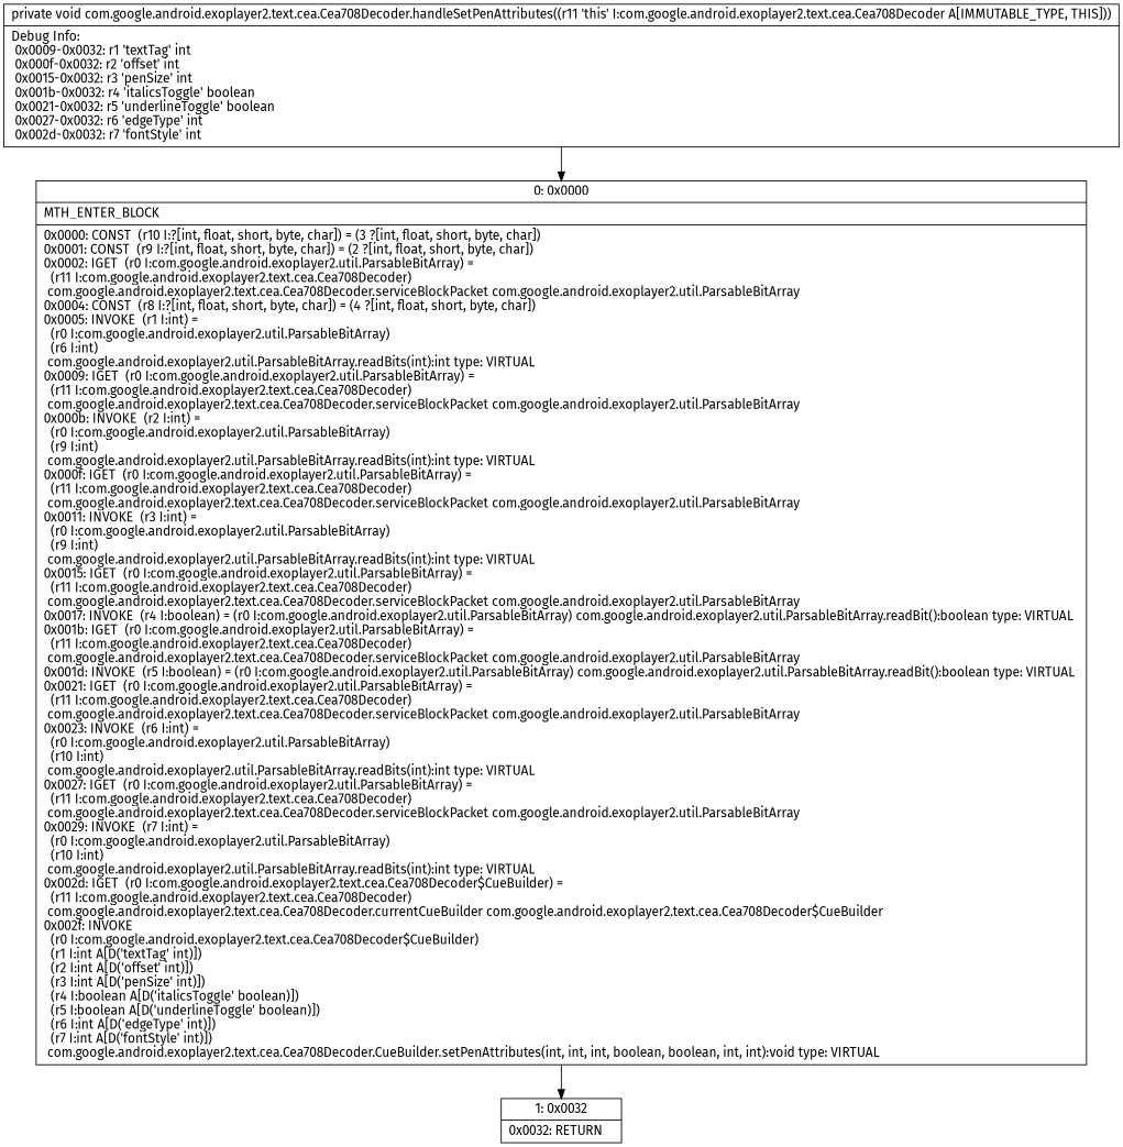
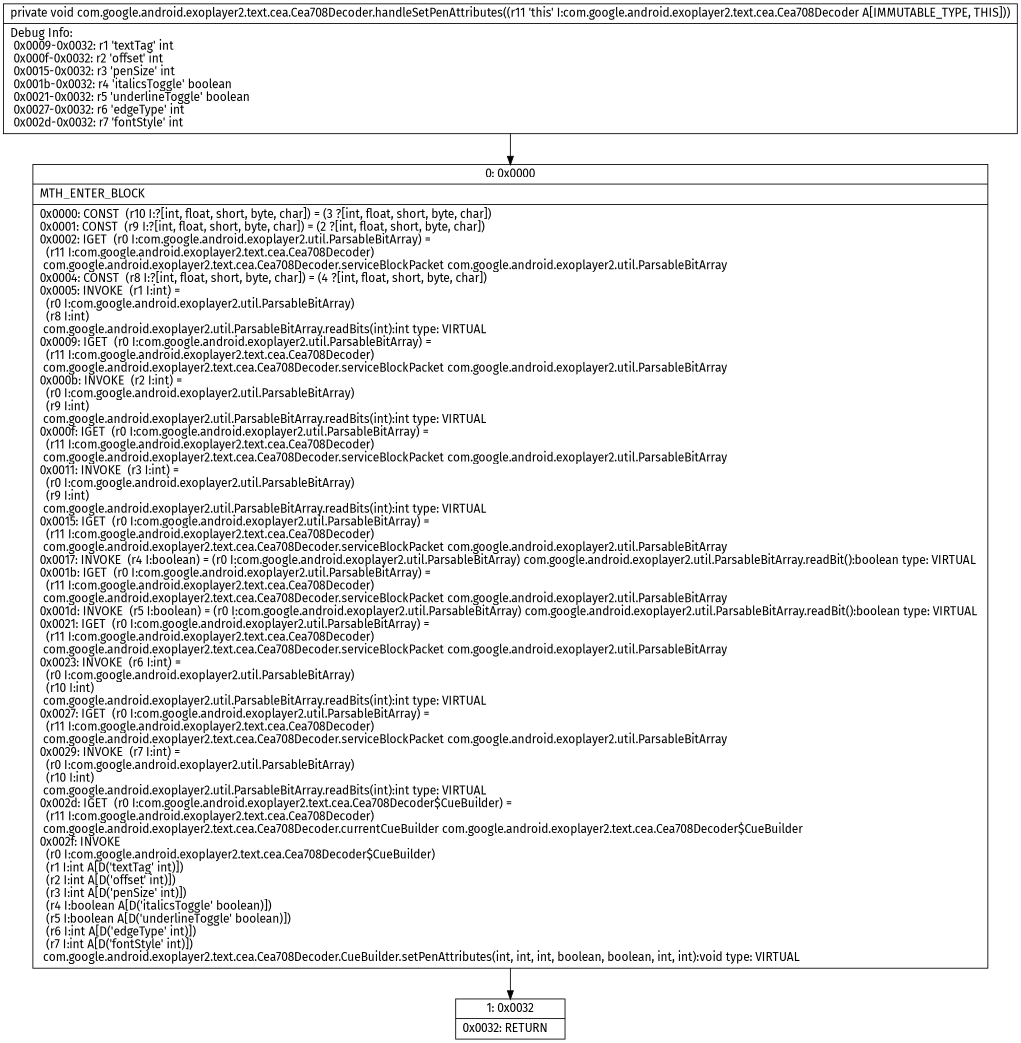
  digraph {
    fontname="Fira Sans"
    node [shape=record fontname="Fira Sans"]
    edge [fontname="Fira Sans"]
-   n1 [label="{0\:\ 0x0000|MTH_ENTER_BLOCK\l|0x0000: CONST  (r10 I:?[int, float, short, byte, char]) = (3 ?[int, float, short, byte, char]) \l0x0001: CONST  (r9 I:?[int, float, short, byte, char]) = (2 ?[int, float, short, byte, char]) \l0x0002: IGET  (r0 I:com.google.android.exoplayer2.util.ParsableBitArray) = \l  (r11 I:com.google.android.exoplayer2.text.cea.Cea708Decoder)\l com.google.android.exoplayer2.text.cea.Cea708Decoder.serviceBlockPacket com.google.android.exoplayer2.util.ParsableBitArray \l0x0004: CONST  (r8 I:?[int, float, short, byte, char]) = (4 ?[int, float, short, byte, char]) \l0x0005: INVOKE  (r1 I:int) = \l  (r0 I:com.google.android.exoplayer2.util.ParsableBitArray)\l  (r6 I:int)\l com.google.android.exoplayer2.util.ParsableBitArray.readBits(int):int type: VIRTUAL \l0x0009: IGET  (r0 I:com.google.android.exoplayer2.util.ParsableBitArray) = \l  (r11 I:com.google.android.exoplayer2.text.cea.Cea708Decoder)\l com.google.android.exoplayer2.text.cea.Cea708Decoder.serviceBlockPacket com.google.android.exoplayer2.util.ParsableBitArray \l0x000b: INVOKE  (r2 I:int) = \l  (r0 I:com.google.android.exoplayer2.util.ParsableBitArray)\l  (r9 I:int)\l com.google.android.exoplayer2.util.ParsableBitArray.readBits(int):int type: VIRTUAL \l0x000f: IGET  (r0 I:com.google.android.exoplayer2.util.ParsableBitArray) = \l  (r11 I:com.google.android.exoplayer2.text.cea.Cea708Decoder)\l com.google.android.exoplayer2.text.cea.Cea708Decoder.serviceBlockPacket com.google.android.exoplayer2.util.ParsableBitArray \l0x0011: INVOKE  (r3 I:int) = \l  (r0 I:com.google.android.exoplayer2.util.ParsableBitArray)\l  (r9 I:int)\l com.google.android.exoplayer2.util.ParsableBitArray.readBits(int):int type: VIRTUAL \l0x0015: IGET  (r0 I:com.google.android.exoplayer2.util.ParsableBitArray) = \l  (r11 I:com.google.android.exoplayer2.text.cea.Cea708Decoder)\l com.google.android.exoplayer2.text.cea.Cea708Decoder.serviceBlockPacket com.google.android.exoplayer2.util.ParsableBitArray \l0x0017: INVOKE  (r4 I:boolean) = (r0 I:com.google.android.exoplayer2.util.ParsableBitArray) com.google.android.exoplayer2.util.ParsableBitArray.readBit():boolean type: VIRTUAL \l0x001b: IGET  (r0 I:com.google.android.exoplayer2.util.ParsableBitArray) = \l  (r11 I:com.google.android.exoplayer2.text.cea.Cea708Decoder)\l com.google.android.exoplayer2.text.cea.Cea708Decoder.serviceBlockPacket com.google.android.exoplayer2.util.ParsableBitArray \l0x001d: INVOKE  (r5 I:boolean) = (r0 I:com.google.android.exoplayer2.util.ParsableBitArray) com.google.android.exoplayer2.util.ParsableBitArray.readBit():boolean type: VIRTUAL \l0x0021: IGET  (r0 I:com.google.android.exoplayer2.util.ParsableBitArray) = \l  (r11 I:com.google.android.exoplayer2.text.cea.Cea708Decoder)\l com.google.android.exoplayer2.text.cea.Cea708Decoder.serviceBlockPacket com.google.android.exoplayer2.util.ParsableBitArray \l0x0023: INVOKE  (r6 I:int) = \l  (r0 I:com.google.android.exoplayer2.util.ParsableBitArray)\l  (r10 I:int)\l com.google.android.exoplayer2.util.ParsableBitArray.readBits(int):int type: VIRTUAL \l0x0027: IGET  (r0 I:com.google.android.exoplayer2.util.ParsableBitArray) = \l  (r11 I:com.google.android.exoplayer2.text.cea.Cea708Decoder)\l com.google.android.exoplayer2.text.cea.Cea708Decoder.serviceBlockPacket com.google.android.exoplayer2.util.ParsableBitArray \l0x0029: INVOKE  (r7 I:int) = \l  (r0 I:com.google.android.exoplayer2.util.ParsableBitArray)\l  (r10 I:int)\l com.google.android.exoplayer2.util.ParsableBitArray.readBits(int):int type: VIRTUAL \l0x002d: IGET  (r0 I:com.google.android.exoplayer2.text.cea.Cea708Decoder$CueBuilder) = \l  (r11 I:com.google.android.exoplayer2.text.cea.Cea708Decoder)\l com.google.android.exoplayer2.text.cea.Cea708Decoder.currentCueBuilder com.google.android.exoplayer2.text.cea.Cea708Decoder$CueBuilder \l0x002f: INVOKE  \l  (r0 I:com.google.android.exoplayer2.text.cea.Cea708Decoder$CueBuilder)\l  (r1 I:int A[D('textTag' int)])\l  (r2 I:int A[D('offset' int)])\l  (r3 I:int A[D('penSize' int)])\l  (r4 I:boolean A[D('italicsToggle' boolean)])\l  (r5 I:boolean A[D('underlineToggle' boolean)])\l  (r6 I:int A[D('edgeType' int)])\l  (r7 I:int A[D('fontStyle' int)])\l com.google.android.exoplayer2.text.cea.Cea708Decoder.CueBuilder.setPenAttributes(int, int, int, boolean, boolean, int, int):void type: VIRTUAL \l}"]
+   n1 [label="{0\:\ 0x0000|MTH_ENTER_BLOCK\l|0x0000: CONST  (r10 I:?[int, float, short, byte, char]) = (3 ?[int, float, short, byte, char]) \l0x0001: CONST  (r9 I:?[int, float, short, byte, char]) = (2 ?[int, float, short, byte, char]) \l0x0002: IGET  (r0 I:com.google.android.exoplayer2.util.ParsableBitArray) = \l  (r11 I:com.google.android.exoplayer2.text.cea.Cea708Decoder)\l com.google.android.exoplayer2.text.cea.Cea708Decoder.serviceBlockPacket com.google.android.exoplayer2.util.ParsableBitArray \l0x0004: CONST  (r8 I:?[int, float, short, byte, char]) = (4 ?[int, float, short, byte, char]) \l0x0005: INVOKE  (r1 I:int) = \l  (r0 I:com.google.android.exoplayer2.util.ParsableBitArray)\l  (r8 I:int)\l com.google.android.exoplayer2.util.ParsableBitArray.readBits(int):int type: VIRTUAL \l0x0009: IGET  (r0 I:com.google.android.exoplayer2.util.ParsableBitArray) = \l  (r11 I:com.google.android.exoplayer2.text.cea.Cea708Decoder)\l com.google.android.exoplayer2.text.cea.Cea708Decoder.serviceBlockPacket com.google.android.exoplayer2.util.ParsableBitArray \l0x000b: INVOKE  (r2 I:int) = \l  (r0 I:com.google.android.exoplayer2.util.ParsableBitArray)\l  (r9 I:int)\l com.google.android.exoplayer2.util.ParsableBitArray.readBits(int):int type: VIRTUAL \l0x000f: IGET  (r0 I:com.google.android.exoplayer2.util.ParsableBitArray) = \l  (r11 I:com.google.android.exoplayer2.text.cea.Cea708Decoder)\l com.google.android.exoplayer2.text.cea.Cea708Decoder.serviceBlockPacket com.google.android.exoplayer2.util.ParsableBitArray \l0x0011: INVOKE  (r3 I:int) = \l  (r0 I:com.google.android.exoplayer2.util.ParsableBitArray)\l  (r9 I:int)\l com.google.android.exoplayer2.util.ParsableBitArray.readBits(int):int type: VIRTUAL \l0x0015: IGET  (r0 I:com.google.android.exoplayer2.util.ParsableBitArray) = \l  (r11 I:com.google.android.exoplayer2.text.cea.Cea708Decoder)\l com.google.android.exoplayer2.text.cea.Cea708Decoder.serviceBlockPacket com.google.android.exoplayer2.util.ParsableBitArray \l0x0017: INVOKE  (r4 I:boolean) = (r0 I:com.google.android.exoplayer2.util.ParsableBitArray) com.google.android.exoplayer2.util.ParsableBitArray.readBit():boolean type: VIRTUAL \l0x001b: IGET  (r0 I:com.google.android.exoplayer2.util.ParsableBitArray) = \l  (r11 I:com.google.android.exoplayer2.text.cea.Cea708Decoder)\l com.google.android.exoplayer2.text.cea.Cea708Decoder.serviceBlockPacket com.google.android.exoplayer2.util.ParsableBitArray \l0x001d: INVOKE  (r5 I:boolean) = (r0 I:com.google.android.exoplayer2.util.ParsableBitArray) com.google.android.exoplayer2.util.ParsableBitArray.readBit():boolean type: VIRTUAL \l0x0021: IGET  (r0 I:com.google.android.exoplayer2.util.ParsableBitArray) = \l  (r11 I:com.google.android.exoplayer2.text.cea.Cea708Decoder)\l com.google.android.exoplayer2.text.cea.Cea708Decoder.serviceBlockPacket com.google.android.exoplayer2.util.ParsableBitArray \l0x0023: INVOKE  (r6 I:int) = \l  (r0 I:com.google.android.exoplayer2.util.ParsableBitArray)\l  (r10 I:int)\l com.google.android.exoplayer2.util.ParsableBitArray.readBits(int):int type: VIRTUAL \l0x0027: IGET  (r0 I:com.google.android.exoplayer2.util.ParsableBitArray) = \l  (r11 I:com.google.android.exoplayer2.text.cea.Cea708Decoder)\l com.google.android.exoplayer2.text.cea.Cea708Decoder.serviceBlockPacket com.google.android.exoplayer2.util.ParsableBitArray \l0x0029: INVOKE  (r7 I:int) = \l  (r0 I:com.google.android.exoplayer2.util.ParsableBitArray)\l  (r10 I:int)\l com.google.android.exoplayer2.util.ParsableBitArray.readBits(int):int type: VIRTUAL \l0x002d: IGET  (r0 I:com.google.android.exoplayer2.text.cea.Cea708Decoder$CueBuilder) = \l  (r11 I:com.google.android.exoplayer2.text.cea.Cea708Decoder)\l com.google.android.exoplayer2.text.cea.Cea708Decoder.currentCueBuilder com.google.android.exoplayer2.text.cea.Cea708Decoder$CueBuilder \l0x002f: INVOKE  \l  (r0 I:com.google.android.exoplayer2.text.cea.Cea708Decoder$CueBuilder)\l  (r1 I:int A[D('textTag' int)])\l  (r2 I:int A[D('offset' int)])\l  (r3 I:int A[D('penSize' int)])\l  (r4 I:boolean A[D('italicsToggle' boolean)])\l  (r5 I:boolean A[D('underlineToggle' boolean)])\l  (r6 I:int A[D('edgeType' int)])\l  (r7 I:int A[D('fontStyle' int)])\l com.google.android.exoplayer2.text.cea.Cea708Decoder.CueBuilder.setPenAttributes(int, int, int, boolean, boolean, int, int):void type: VIRTUAL \l}"]
    n2 [label="{1\:\ 0x0032|0x0032: RETURN   \l}"]
    n3 [label="{private void com.google.android.exoplayer2.text.cea.Cea708Decoder.handleSetPenAttributes((r11 'this' I:com.google.android.exoplayer2.text.cea.Cea708Decoder A[IMMUTABLE_TYPE, THIS]))  | Debug Info:\l  0x0009\-0x0032: r1 'textTag' int\l  0x000f\-0x0032: r2 'offset' int\l  0x0015\-0x0032: r3 'penSize' int\l  0x001b\-0x0032: r4 'italicsToggle' boolean\l  0x0021\-0x0032: r5 'underlineToggle' boolean\l  0x0027\-0x0032: r6 'edgeType' int\l  0x002d\-0x0032: r7 'fontStyle' int\l}"]
    n1 -> n2
    n3 -> n1
  }
